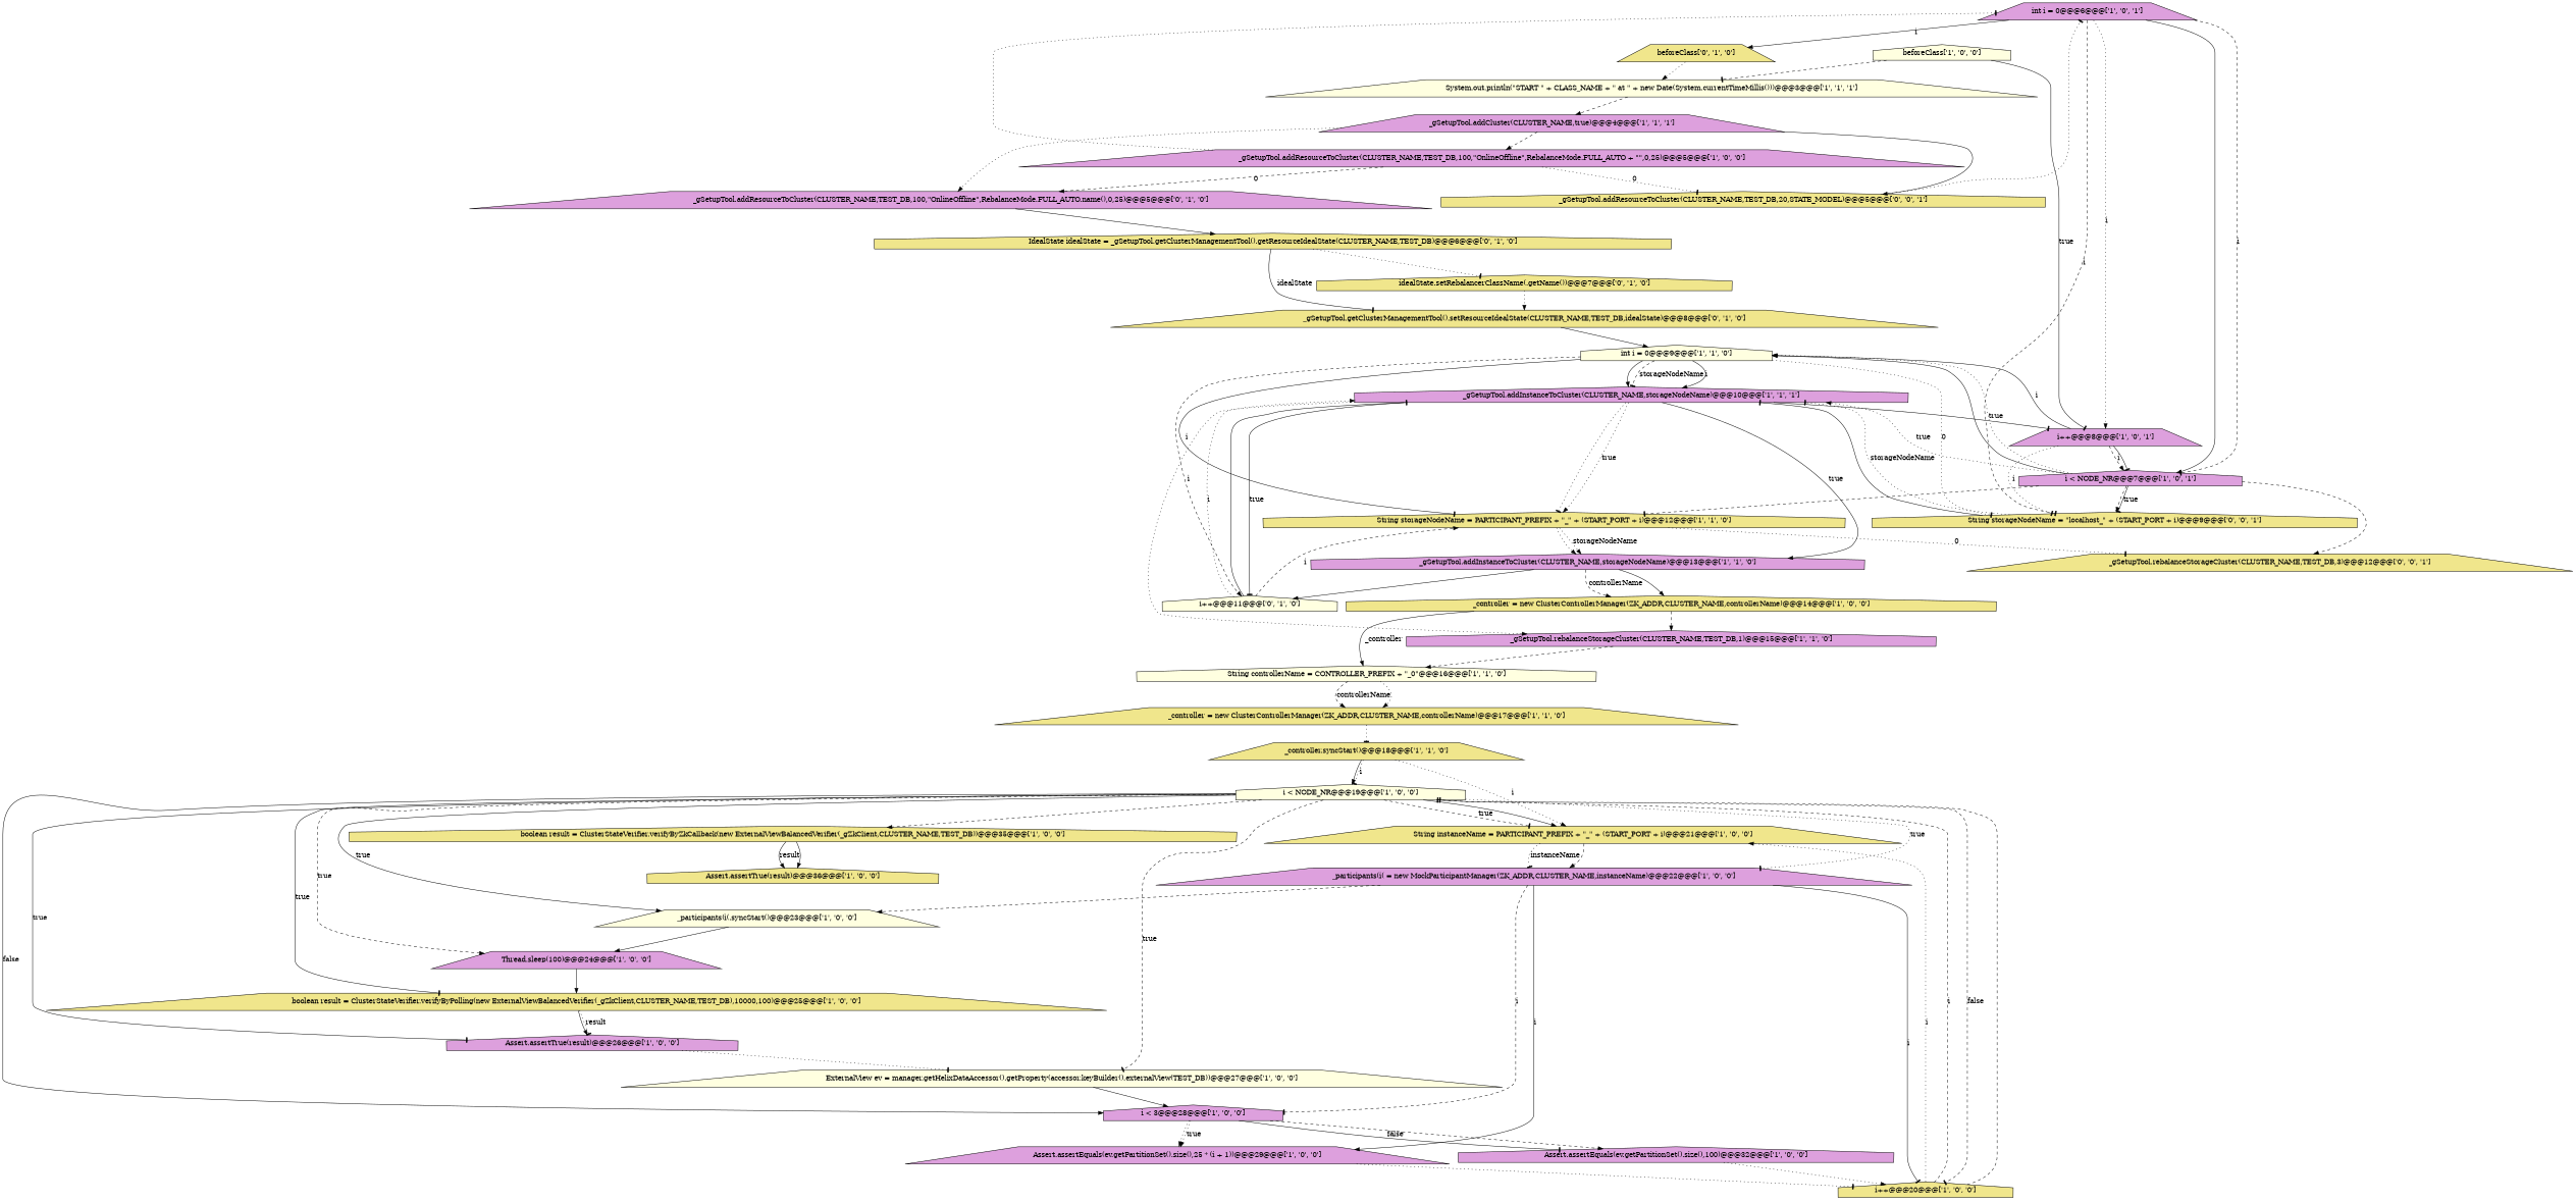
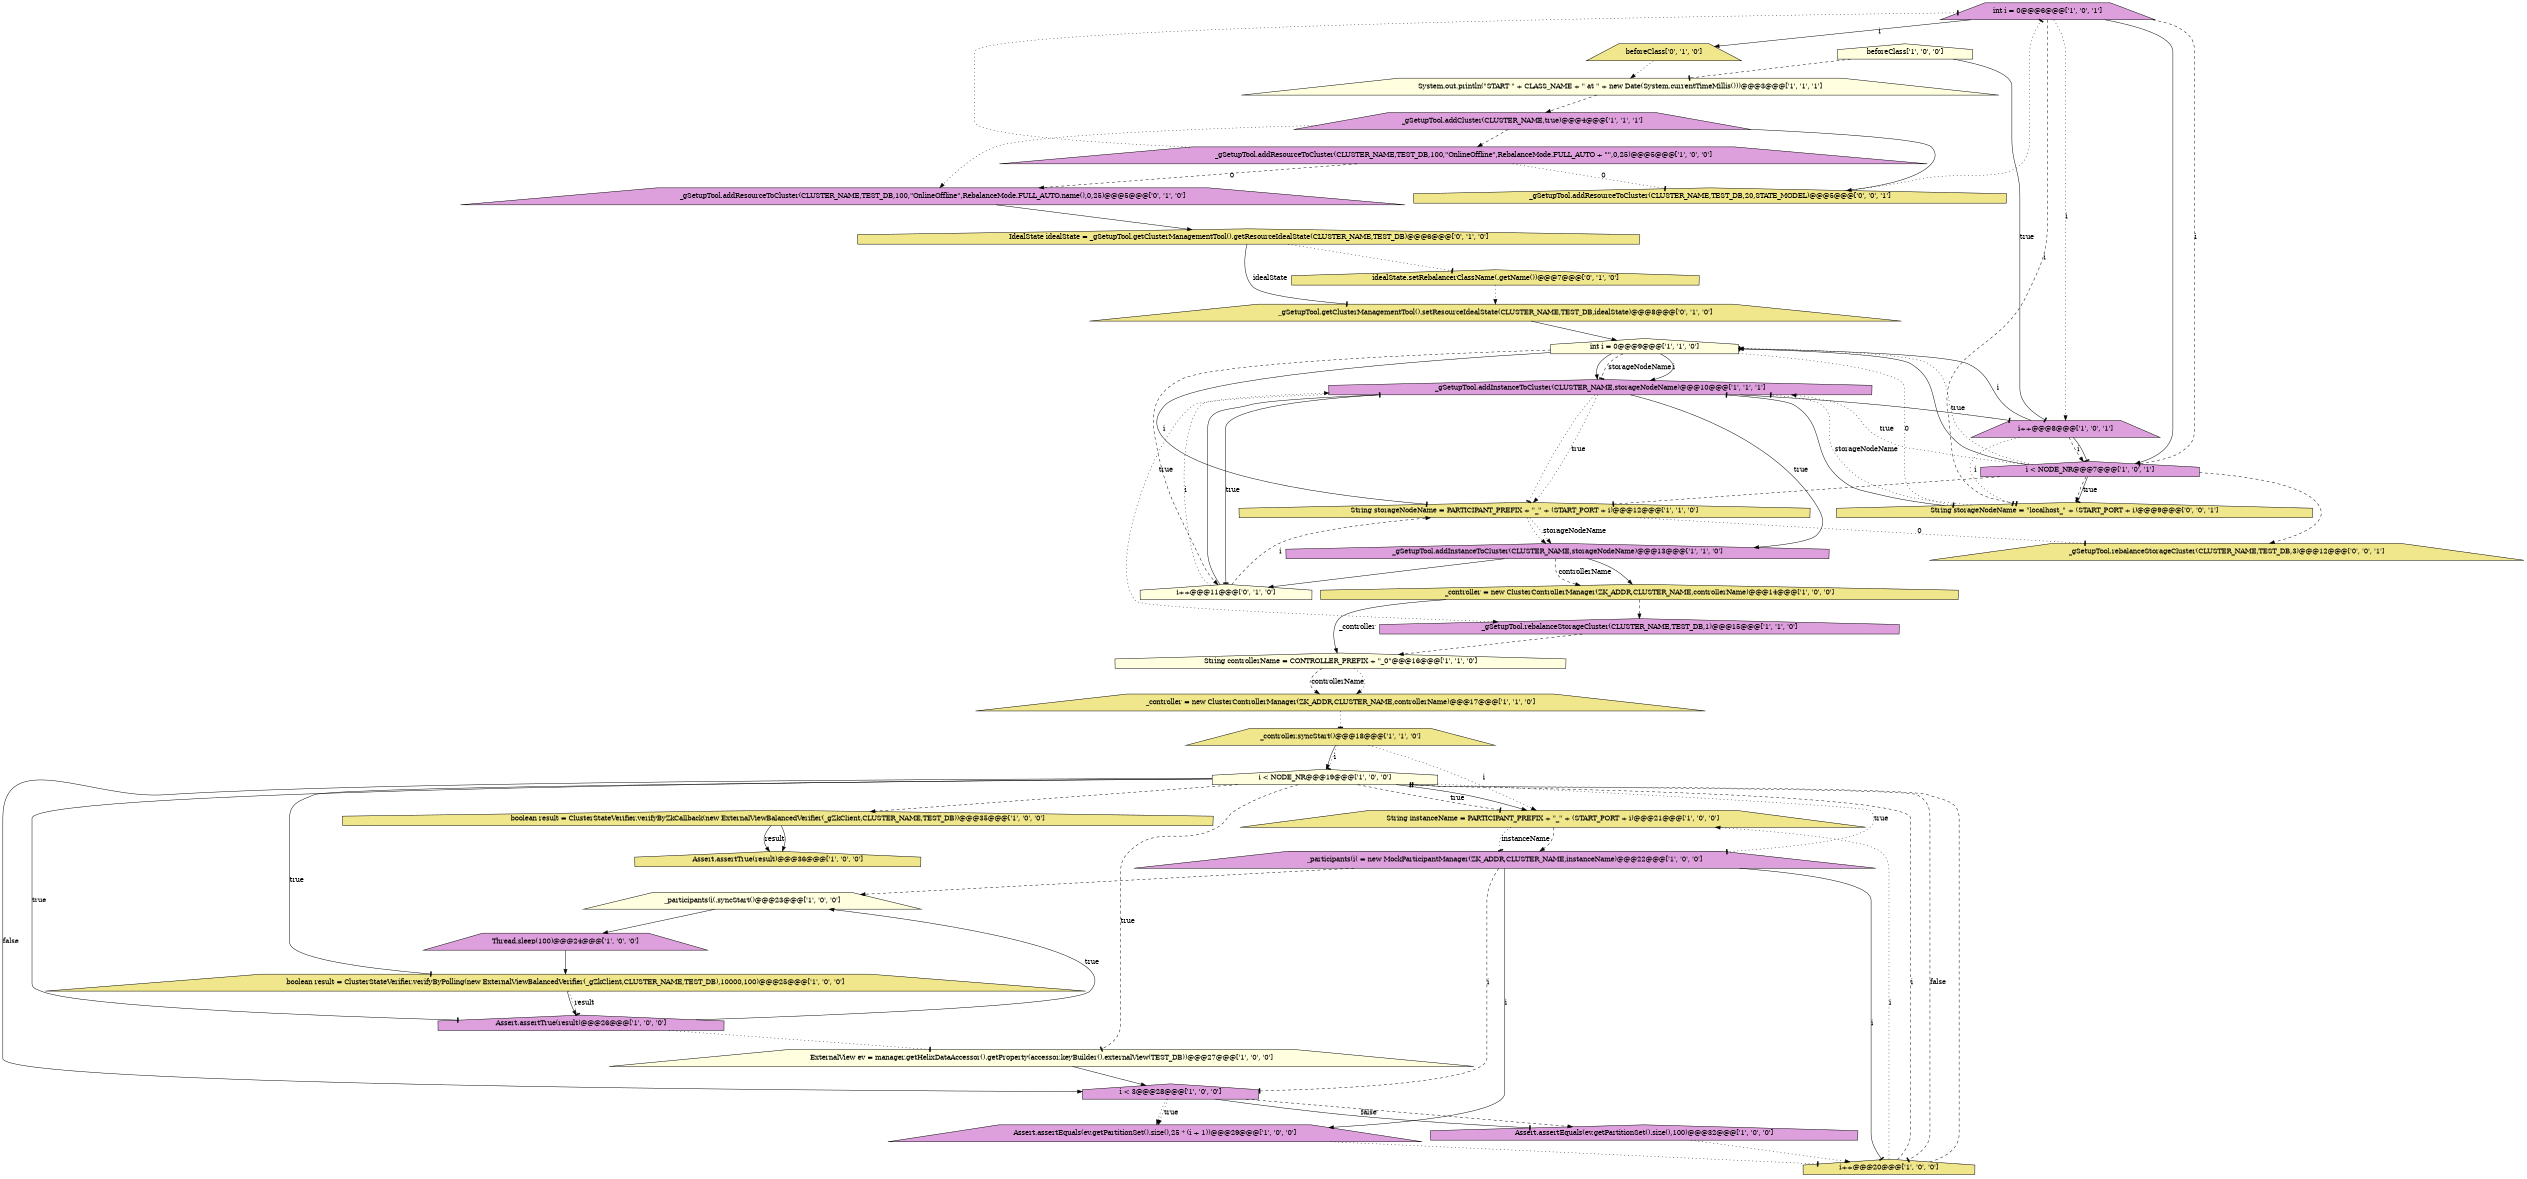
  digraph {
    node [fillcolor=khaki shape=house style=filled]
    edge [arrowhead=normal style=solid]
    n1 [label="IdealState idealState = _gSetupTool.getClusterManagementTool().getResourceIdealState(CLUSTER_NAME,TEST_DB)@@@6@@@['0', '1', '0']"]
    n2 [label="idealState.setRebalancerClassName(.getName())@@@7@@@['0', '1', '0']"]
    n3 [label="_gSetupTool.getClusterManagementTool().setResourceIdealState(CLUSTER_NAME,TEST_DB,idealState)@@@8@@@['0', '1', '0']" shape=trapezium]
    n4 [fillcolor=lightyellow label="int i = 0@@@9@@@['1', '1', '0']"]
    n5 [fillcolor=plum label="_gSetupTool.addResourceToCluster(CLUSTER_NAME,TEST_DB,100,\"OnlineOffline\",RebalanceMode.FULL_AUTO.name(),0,25)@@@5@@@['0', '1', '0']" shape=trapezium]
    n6 [label="_controller.syncStart()@@@18@@@['1', '1', '0']" shape=trapezium]
    n7 [fillcolor=lightyellow label="i < NODE_NR@@@19@@@['1', '0', '0']"]
    n8 [label="String instanceName = PARTICIPANT_PREFIX + \"_\" + (START_PORT + i)@@@21@@@['1', '0', '0']" shape=trapezium]
    n9 [label="i++@@@20@@@['1', '0', '0']"]
    n10 [fillcolor=plum label="_participants(i( = new MockParticipantManager(ZK_ADDR,CLUSTER_NAME,instanceName)@@@22@@@['1', '0', '0']" shape=trapezium]
    n11 [fillcolor=lightyellow label="_participants(i(.syncStart()@@@23@@@['1', '0', '0']" shape=trapezium]
    n12 [fillcolor=plum label="i < 3@@@28@@@['1', '0', '0']"]
    n13 [label="boolean result = ClusterStateVerifier.verifyByPolling(new ExternalViewBalancedVerifier(_gZkClient,CLUSTER_NAME,TEST_DB),10000,100)@@@25@@@['1', '0', '0']" shape=trapezium]
    n14 [label="boolean result = ClusterStateVerifier.verifyByZkCallback(new ExternalViewBalancedVerifier(_gZkClient,CLUSTER_NAME,TEST_DB))@@@35@@@['1', '0', '0']"]
    n15 [fillcolor=lightyellow label="ExternalView ev = manager.getHelixDataAccessor().getProperty(accessor.keyBuilder().externalView(TEST_DB))@@@27@@@['1', '0', '0']" shape=trapezium]
    n16 [fillcolor=plum label="Thread.sleep(100)@@@24@@@['1', '0', '0']" shape=trapezium]
    n17 [fillcolor=plum label="Assert.assertTrue(result)@@@26@@@['1', '0', '0']"]
    n18 [fillcolor=plum label="Assert.assertEquals(ev.getPartitionSet().size(),100)@@@32@@@['1', '0', '0']"]
    n19 [fillcolor=plum label="Assert.assertEquals(ev.getPartitionSet().size(),25 * (i + 1))@@@29@@@['1', '0', '0']" shape=trapezium]
    n20 [label="Assert.assertTrue(result)@@@36@@@['1', '0', '0']"]
    n21 [fillcolor=lightyellow label="System.out.println(\"START \" + CLASS_NAME + \" at \" + new Date(System.currentTimeMillis()))@@@3@@@['1', '1', '1']" shape=trapezium]
    n22 [fillcolor=plum label="_gSetupTool.addCluster(CLUSTER_NAME,true)@@@4@@@['1', '1', '1']" shape=trapezium]
    n23 [label="_gSetupTool.addResourceToCluster(CLUSTER_NAME,TEST_DB,20,STATE_MODEL)@@@5@@@['0', '0', '1']"]
    n24 [fillcolor=plum label="_gSetupTool.addResourceToCluster(CLUSTER_NAME,TEST_DB,100,\"OnlineOffline\",RebalanceMode.FULL_AUTO + \"\",0,25)@@@5@@@['1', '0', '0']" shape=trapezium]
    n25 [fillcolor=plum label="i < NODE_NR@@@7@@@['1', '0', '1']"]
    n26 [label="_gSetupTool.rebalanceStorageCluster(CLUSTER_NAME,TEST_DB,3)@@@12@@@['0', '0', '1']" shape=trapezium]
    n27 [fillcolor=plum label="_gSetupTool.addInstanceToCluster(CLUSTER_NAME,storageNodeName)@@@10@@@['1', '1', '1']"]
    n28 [label="String storageNodeName = PARTICIPANT_PREFIX + \"_\" + (START_PORT + i)@@@12@@@['1', '1', '0']"]
    n29 [label="String storageNodeName = \"localhost_\" + (START_PORT + i)@@@9@@@['0', '0', '1']"]
    n30 [fillcolor=lightyellow label="i++@@@11@@@['0', '1', '0']"]
    n31 [fillcolor=plum label="i++@@@8@@@['1', '0', '1']" shape=trapezium]
    n32 [fillcolor=plum label="_gSetupTool.rebalanceStorageCluster(CLUSTER_NAME,TEST_DB,1)@@@15@@@['1', '1', '0']"]
    n33 [fillcolor=plum label="_gSetupTool.addInstanceToCluster(CLUSTER_NAME,storageNodeName)@@@13@@@['1', '1', '0']"]
    n34 [fillcolor=plum label="int i = 0@@@6@@@['1', '0', '1']" shape=trapezium]
    n35 [label="_controller = new ClusterControllerManager(ZK_ADDR,CLUSTER_NAME,controllerName)@@@14@@@['1', '0', '0']"]
    n36 [fillcolor=lightyellow label="String controllerName = CONTROLLER_PREFIX + \"_0\"@@@16@@@['1', '1', '0']"]
    n37 [label="_controller = new ClusterControllerManager(ZK_ADDR,CLUSTER_NAME,controllerName)@@@17@@@['1', '1', '0']" shape=trapezium]
    n38 [fillcolor=lightyellow label="beforeClass['1', '0', '0']"]
    n39 [label="beforeClass['0', '1', '0']" shape=trapezium]
    n1 -> n2 [arrowhead=tee style=dotted]
    n1 -> n3 [arrowhead=tee label=idealState]
    n2 -> n3 [style=dotted]
    n3 -> n4
    n4 -> n27
    n4 -> n27 [arrowhead=tee label=storageNodeName style=dashed]
    n4 -> n27 [label=i]
    n4 -> n28 [arrowhead=tee label=i]
    n4 -> n29 [arrowhead=tee label=0 style=dotted]
-   n4 -> n30 [label=i style=dashed]
+   n4 -> n30 [label=true style=dashed]
    n5 -> n1
    n6 -> n7
    n6 -> n7 [arrowhead=tee label=i style=dotted]
    n6 -> n8 [label=i style=dotted]
    n7 -> n8 [arrowhead=tee label=true style=dashed]
    n7 -> n8
    n7 -> n9 [arrowhead=tee label=false style=dashed]
    n7 -> n10 [arrowhead=tee label=true style=dotted]
-   n7 -> n11 [label=true]
+   n17 -> n11 [label=true]
    n7 -> n12 [label=false]
    n7 -> n13 [arrowhead=tee label=true]
    n7 -> n14 [style=dashed]
    n7 -> n15 [arrowhead=tee label=true style=dashed]
-   n7 -> n16 [label=true style=dashed]
    n7 -> n17 [arrowhead=tee label=true]
    n8 -> n10 [arrowhead=tee label=instanceName style=dotted]
    n8 -> n10 [style=dashed]
    n9 -> n7 [arrowhead=tee label=i style=dashed]
    n9 -> n7 [arrowhead=tee style=dashed]
    n9 -> n8 [label=i style=dotted]
    n10 -> n9 [arrowhead=tee label=i]
    n10 -> n11 [style=dashed]
    n10 -> n12 [arrowhead=tee label=i style=dashed]
    n10 -> n19 [label=i]
    n11 -> n16
    n12 -> n18 [style=dashed]
    n12 -> n18 [arrowhead=tee label=false]
    n12 -> n19 [label=true style=dotted]
    n12 -> n19 [style=dotted]
    n13 -> n17 [arrowhead=tee label=result style=dotted]
    n13 -> n17
    n14 -> n20 [label=result]
    n14 -> n20
    n15 -> n12
    n16 -> n13
    n17 -> n15 [arrowhead=tee style=dotted]
    n18 -> n9 [style=dotted]
    n19 -> n9 [arrowhead=tee style=dotted]
    n21 -> n22 [style=dashed]
    n22 -> n5 [style=dotted]
    n22 -> n23
    n22 -> n24 [style=dashed]
    n23 -> n34 [arrowhead=tee style=dotted]
    n24 -> n5 [label=0 style=dashed]
    n24 -> n23 [arrowhead=tee label=0 style=dotted]
    n24 -> n34 [arrowhead=tee style=dotted]
    n25 -> n4 [label=true style=dotted]
    n25 -> n4
    n25 -> n26 [style=dashed]
    n25 -> n27 [label=true style=dotted]
    n25 -> n28 [arrowhead=tee style=dashed]
    n25 -> n29 [style=dashed]
    n25 -> n29 [arrowhead=tee label=true]
    n27 -> n28 [label=true style=dotted]
    n27 -> n28 [arrowhead=tee style=dotted]
    n27 -> n30 [arrowhead=tee label=true]
    n27 -> n31 [arrowhead=tee]
    n27 -> n32 [style=dotted]
    n27 -> n33 [label=true]
    n28 -> n26 [arrowhead=tee label=0 style=dotted]
    n28 -> n33 [label=storageNodeName style=dotted]
    n28 -> n33 [style=dotted]
    n29 -> n27 [arrowhead=tee label=storageNodeName style=dotted]
    n29 -> n27 [arrowhead=tee]
    n30 -> n27 [label=i style=dotted]
    n30 -> n27 [arrowhead=tee]
    n30 -> n28 [label=i style=dashed]
-   n31 -> n4 [label=i]
+   n31 -> n4 [arrowhead=tee label=i]
    n31 -> n25 [label=i style=dashed]
    n31 -> n25 [arrowhead=tee]
    n31 -> n29 [arrowhead=tee label=i style=dotted]
    n32 -> n36 [style=dashed]
    n33 -> n30
    n33 -> n35
    n33 -> n35 [label=controllerName style=dashed]
    n34 -> n25 [arrowhead=tee label=i style=dashed]
    n34 -> n25
    n34 -> n29 [arrowhead=tee label=i style=dashed]
    n34 -> n31 [label=i style=dotted]
    n34 -> n39 [label=i]
    n35 -> n32 [style=dashed]
    n35 -> n36 [label=_controller]
    n36 -> n37 [label=controllerName style=dashed]
    n36 -> n37 [style=dotted]
    n37 -> n6 [arrowhead=tee style=dotted]
    n38 -> n21 [arrowhead=tee style=dashed]
    n38 -> n31 [arrowhead=tee label=true]
    n39 -> n21 [style=dotted]
  }
